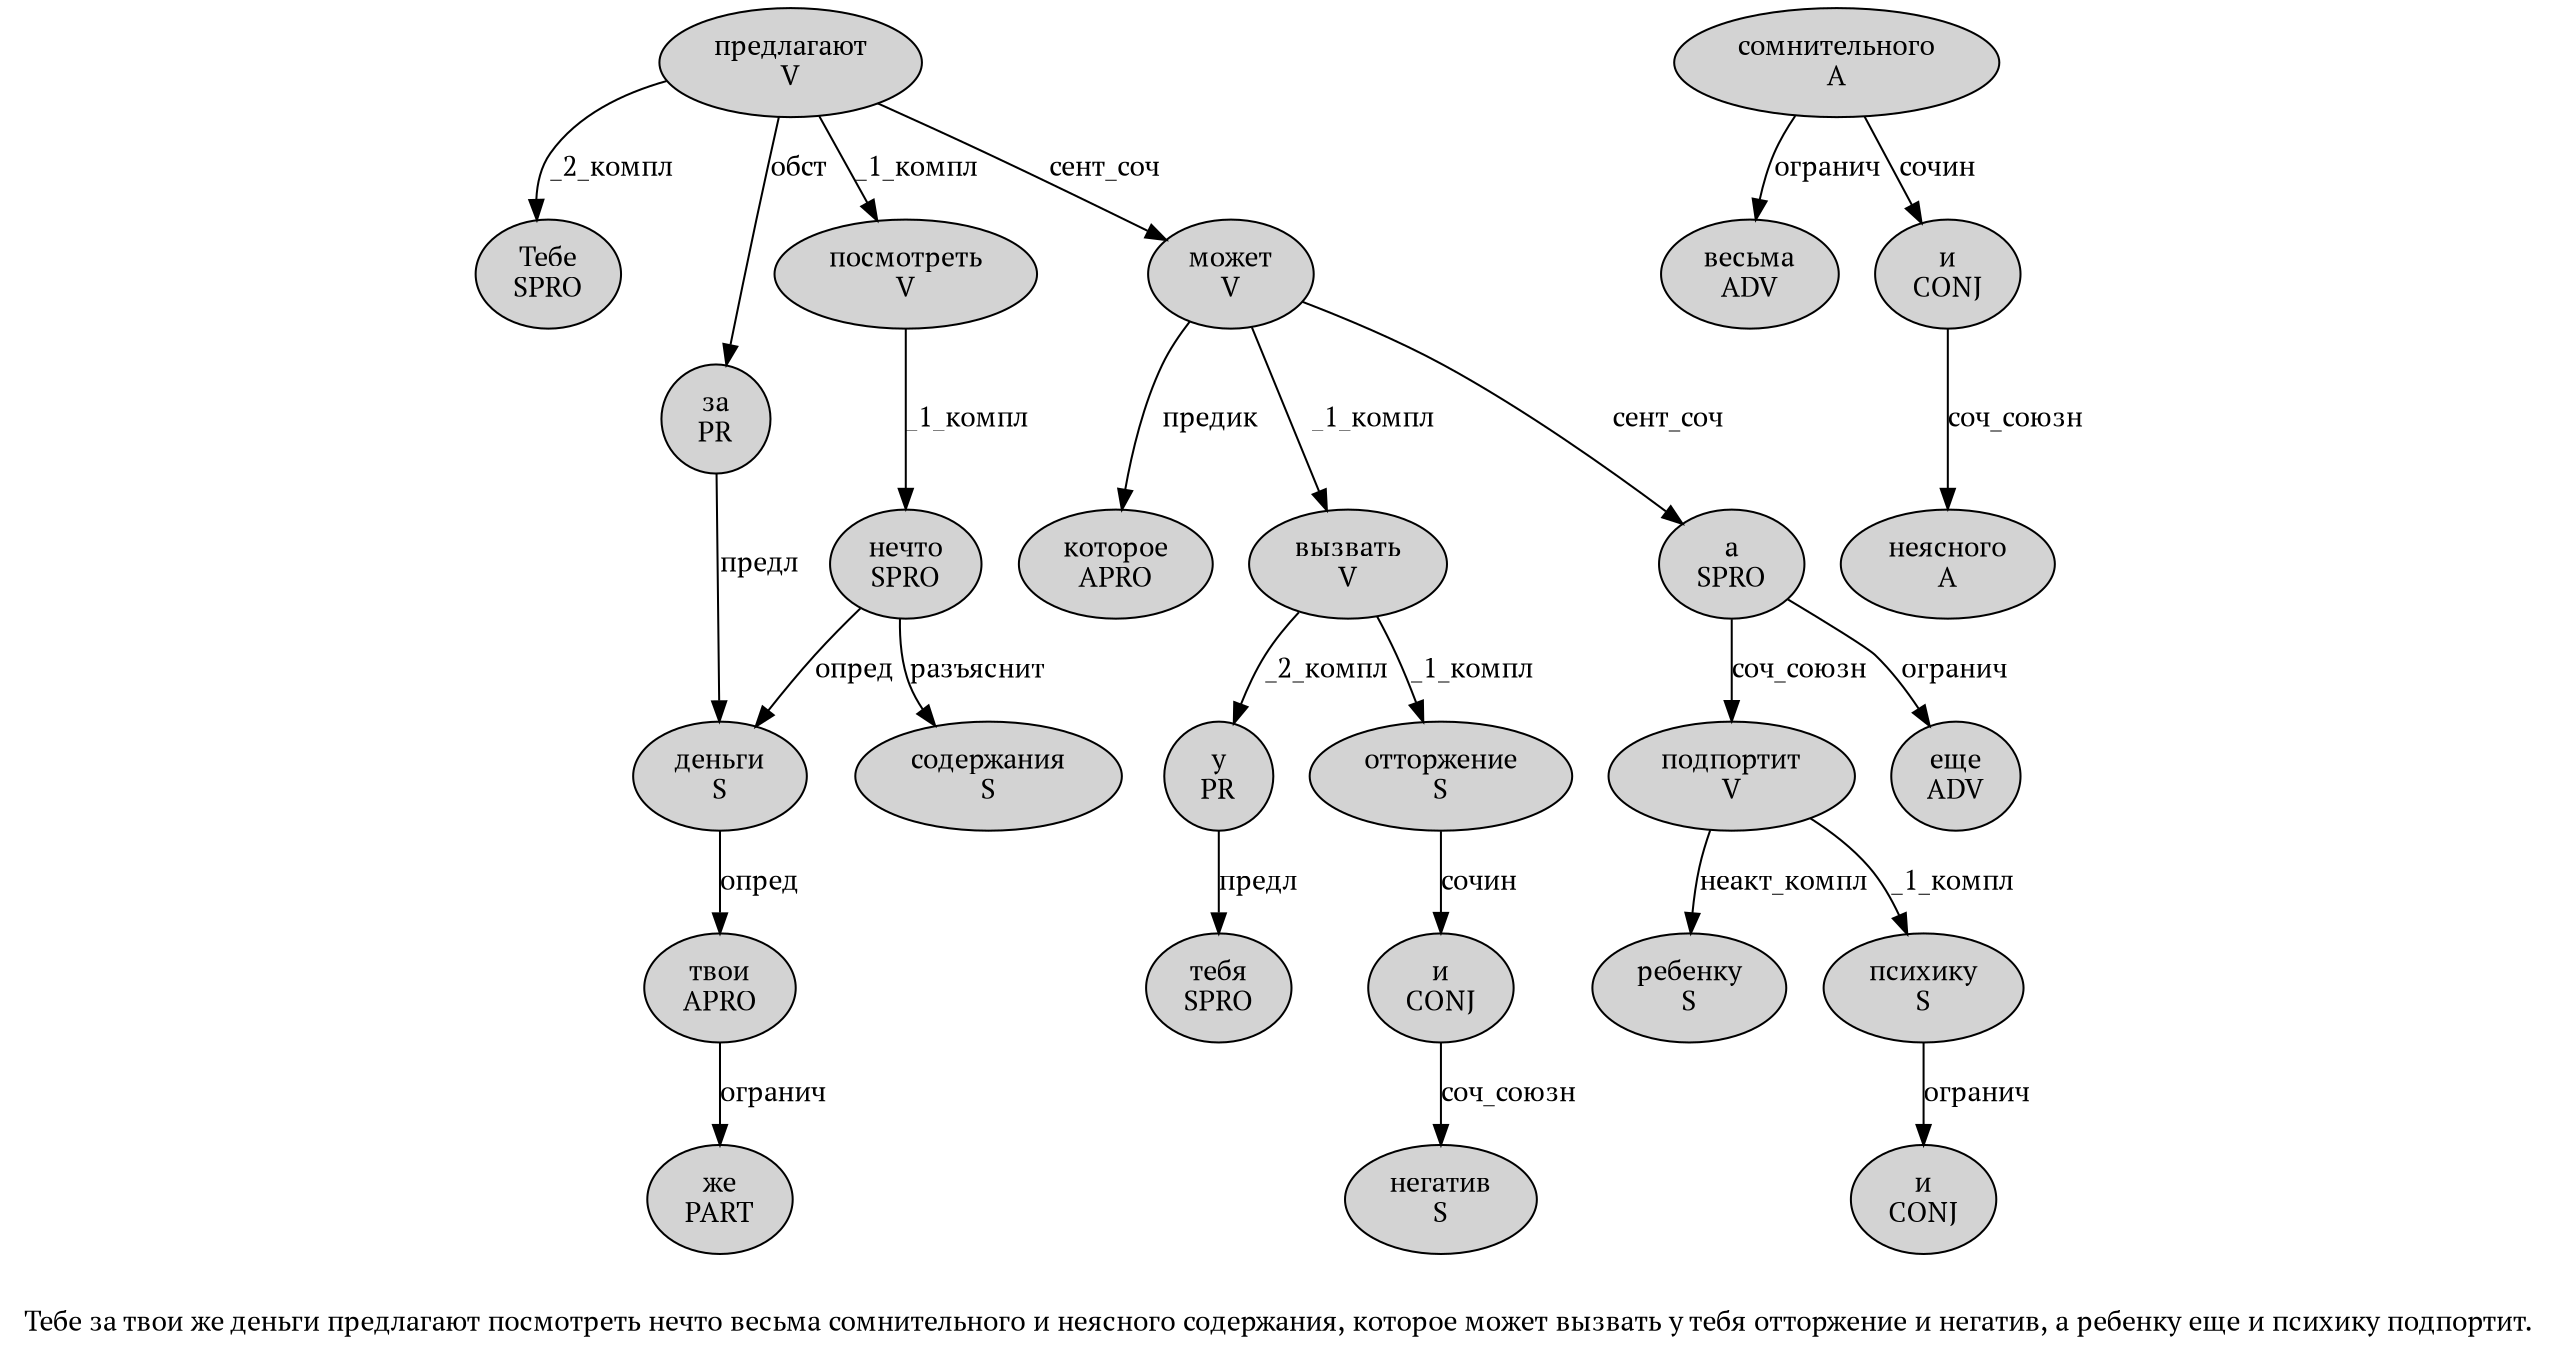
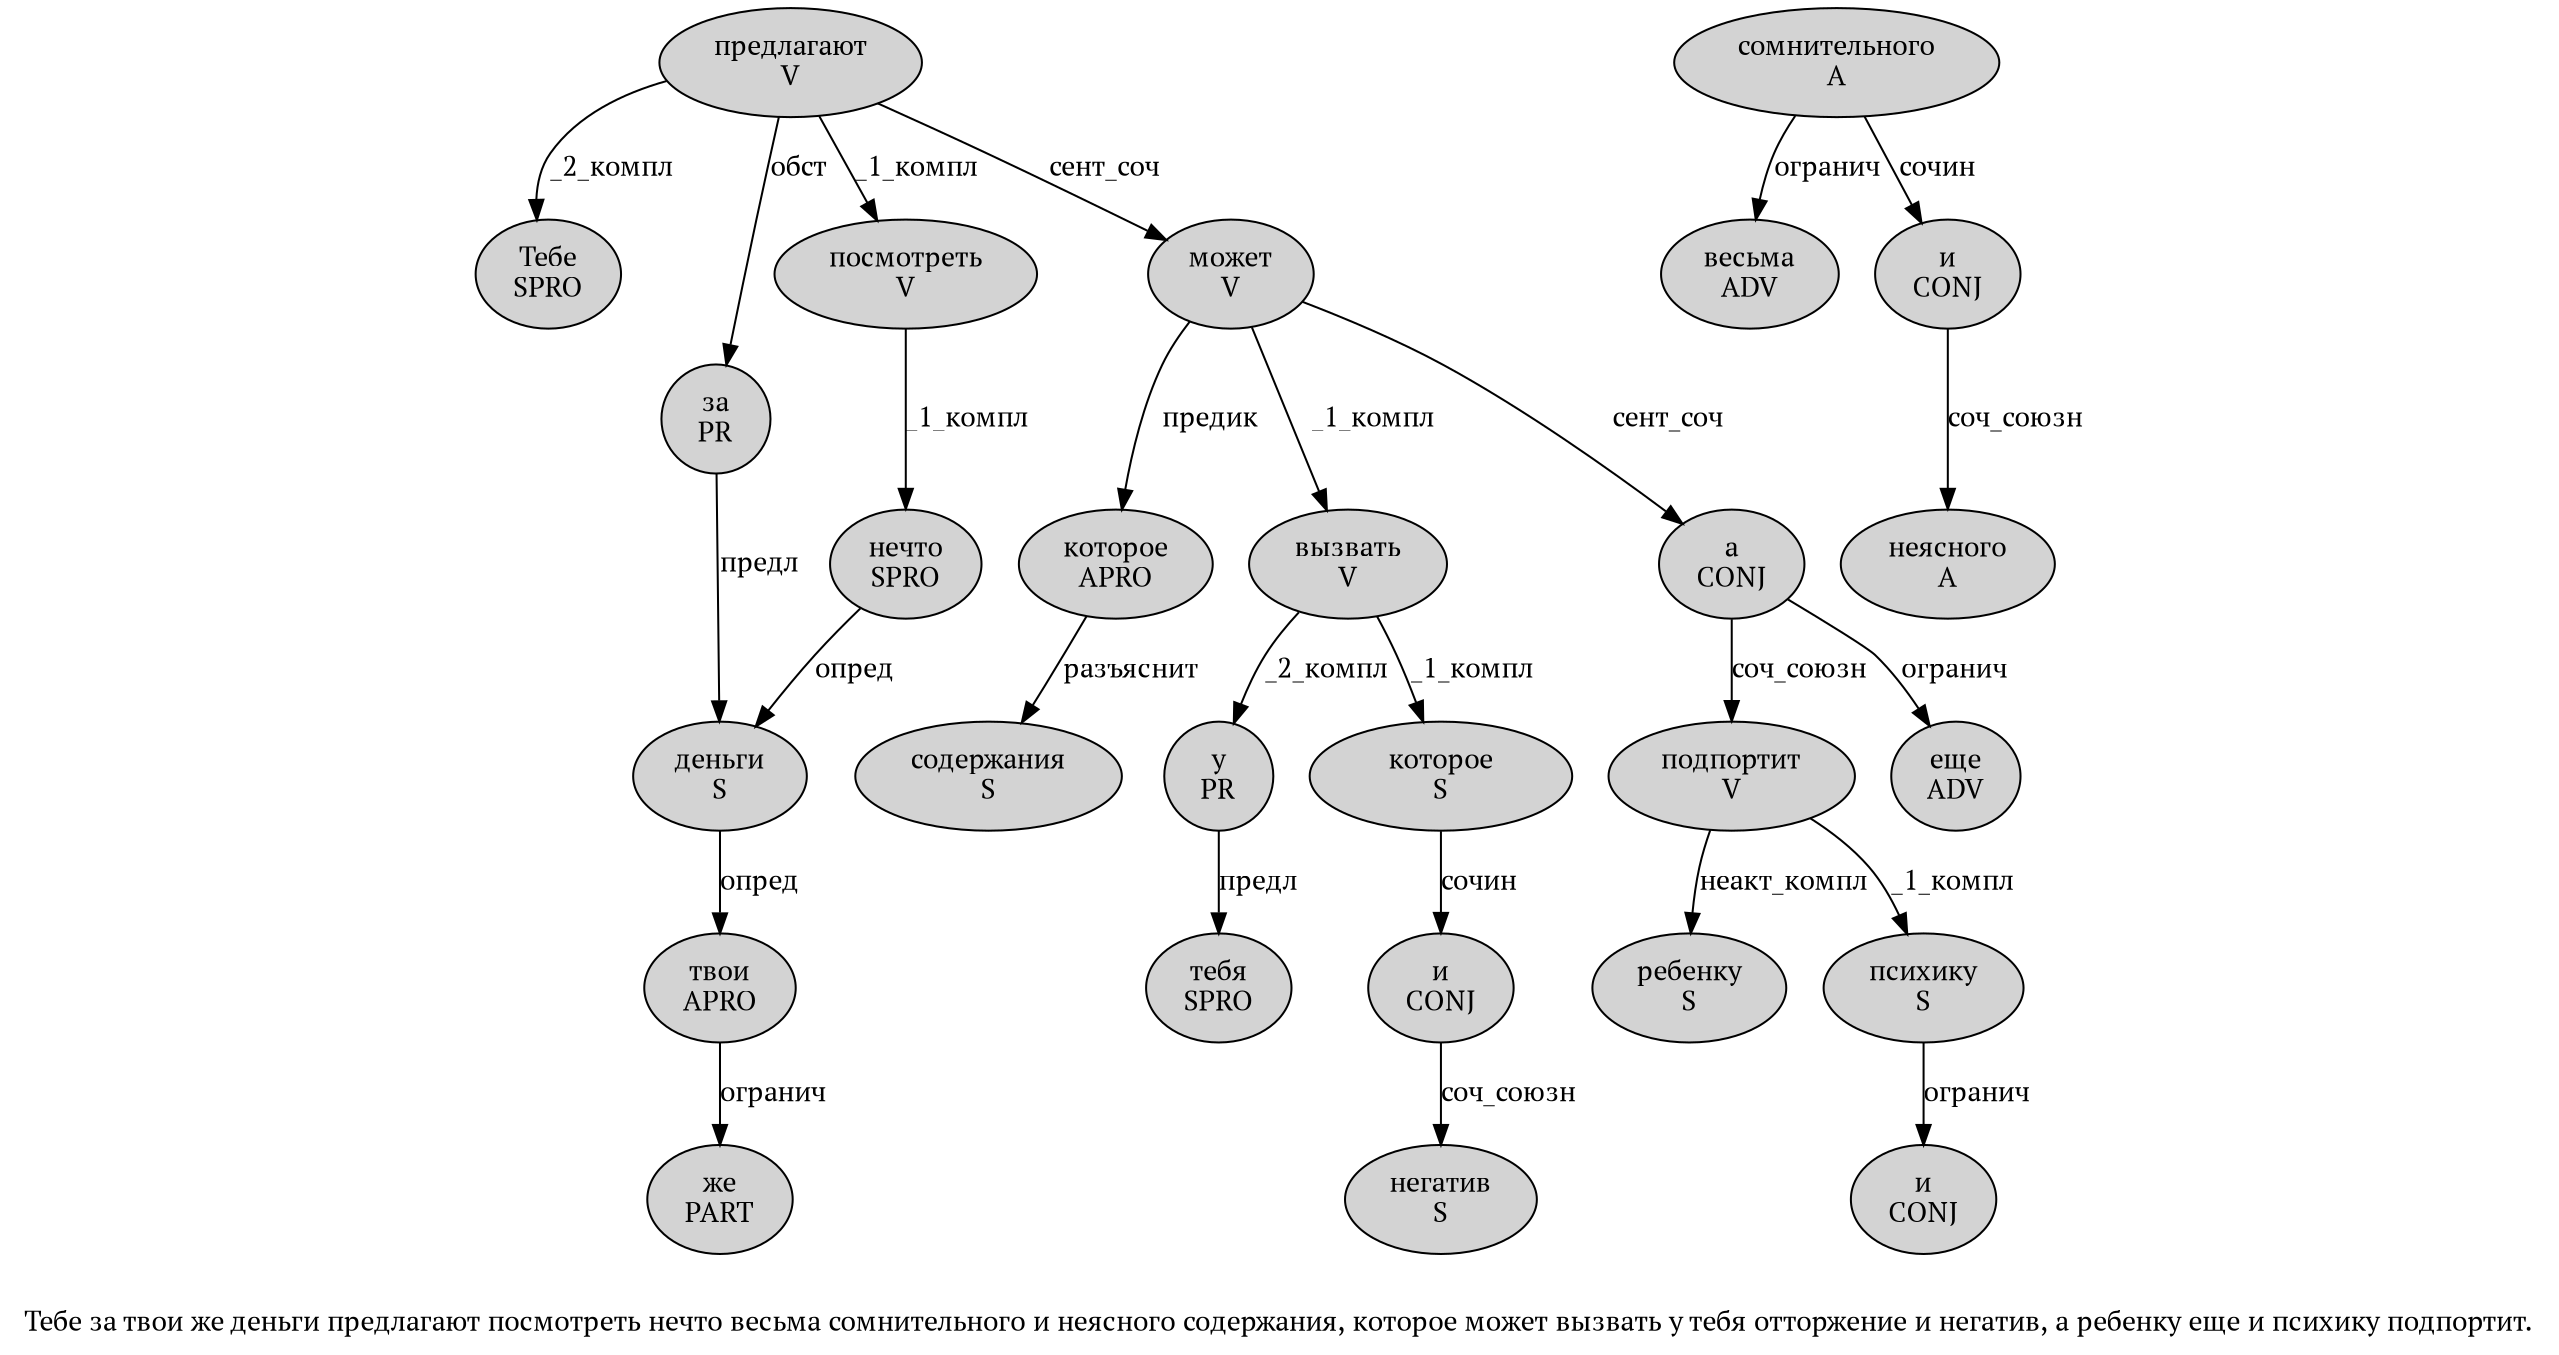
  digraph {
    fontname="PT Serif"
    label="Тебе за твои же деньги предлагают посмотреть нечто весьма сомнительного и неясного содержания, которое может вызвать у тебя отторжение и негатив, а ребенку еще и психику подпортит."
    node [fillcolor=lightgray fontname="PT Serif" penwidth=1 shape=ellipse style=filled]
    edge [fontname="PT Serif"]
    n1 [label="Тебе\nSPRO"]
    n2 [label="за\nPR"]
    n3 [label="деньги\nS"]
    n4 [label="твои\nAPRO"]
    n5 [label="же\nPART"]
    n6 [label="предлагают\nV"]
    n7 [label="посмотреть\nV"]
    n8 [label="может\nV"]
    n9 [label="нечто\nSPRO"]
    n10 [label="которое\nAPRO"]
    n11 [label="вызвать\nV"]
-   n12 [label="а\nSPRO"]
+   n12 [label="а\nCONJ"]
    n13 [label="содержания\nS"]
    n14 [label="сомнительного\nA"]
    n15 [label="весьма\nADV"]
    n16 [label="и\nCONJ"]
    n17 [label="неясного\nA"]
    n18 [label="у\nPR"]
-   n19 [label="отторжение\nS"]
+   n19 [label="которое\nS"]
    n20 [label="подпортит\nV"]
    n21 [label="еще\nADV"]
    n22 [label="тебя\nSPRO"]
    n23 [label="и\nCONJ"]
    n24 [label="негатив\nS"]
    n25 [label="ребенку\nS"]
    n26 [label="психику\nS"]
    n27 [label="и\nCONJ"]
    n2 -> n3 [label="предл"]
    n3 -> n4 [label="опред"]
    n4 -> n5 [label="огранич"]
    n6 -> n1 [label="_2_компл"]
    n6 -> n2 [label="обст"]
    n6 -> n7 [label="_1_компл"]
    n6 -> n8 [label="сент_соч"]
    n7 -> n9 [label="_1_компл"]
    n8 -> n10 [label="предик"]
    n8 -> n11 [label="_1_компл"]
    n8 -> n12 [label="сент_соч"]
    n9 -> n3 [label="опред"]
-   n9 -> n13 [label="разъяснит"]
+   n10 -> n13 [label="разъяснит"]
    n11 -> n18 [label="_2_компл"]
    n11 -> n19 [label="_1_компл"]
    n12 -> n20 [label="соч_союзн"]
    n12 -> n21 [label="огранич"]
    n14 -> n15 [label="огранич"]
    n14 -> n16 [label="сочин"]
    n16 -> n17 [label="соч_союзн"]
    n18 -> n22 [label="предл"]
    n19 -> n23 [label="сочин"]
    n20 -> n25 [label="неакт_компл"]
    n20 -> n26 [label="_1_компл"]
    n23 -> n24 [label="соч_союзн"]
    n26 -> n27 [label="огранич"]
  }
